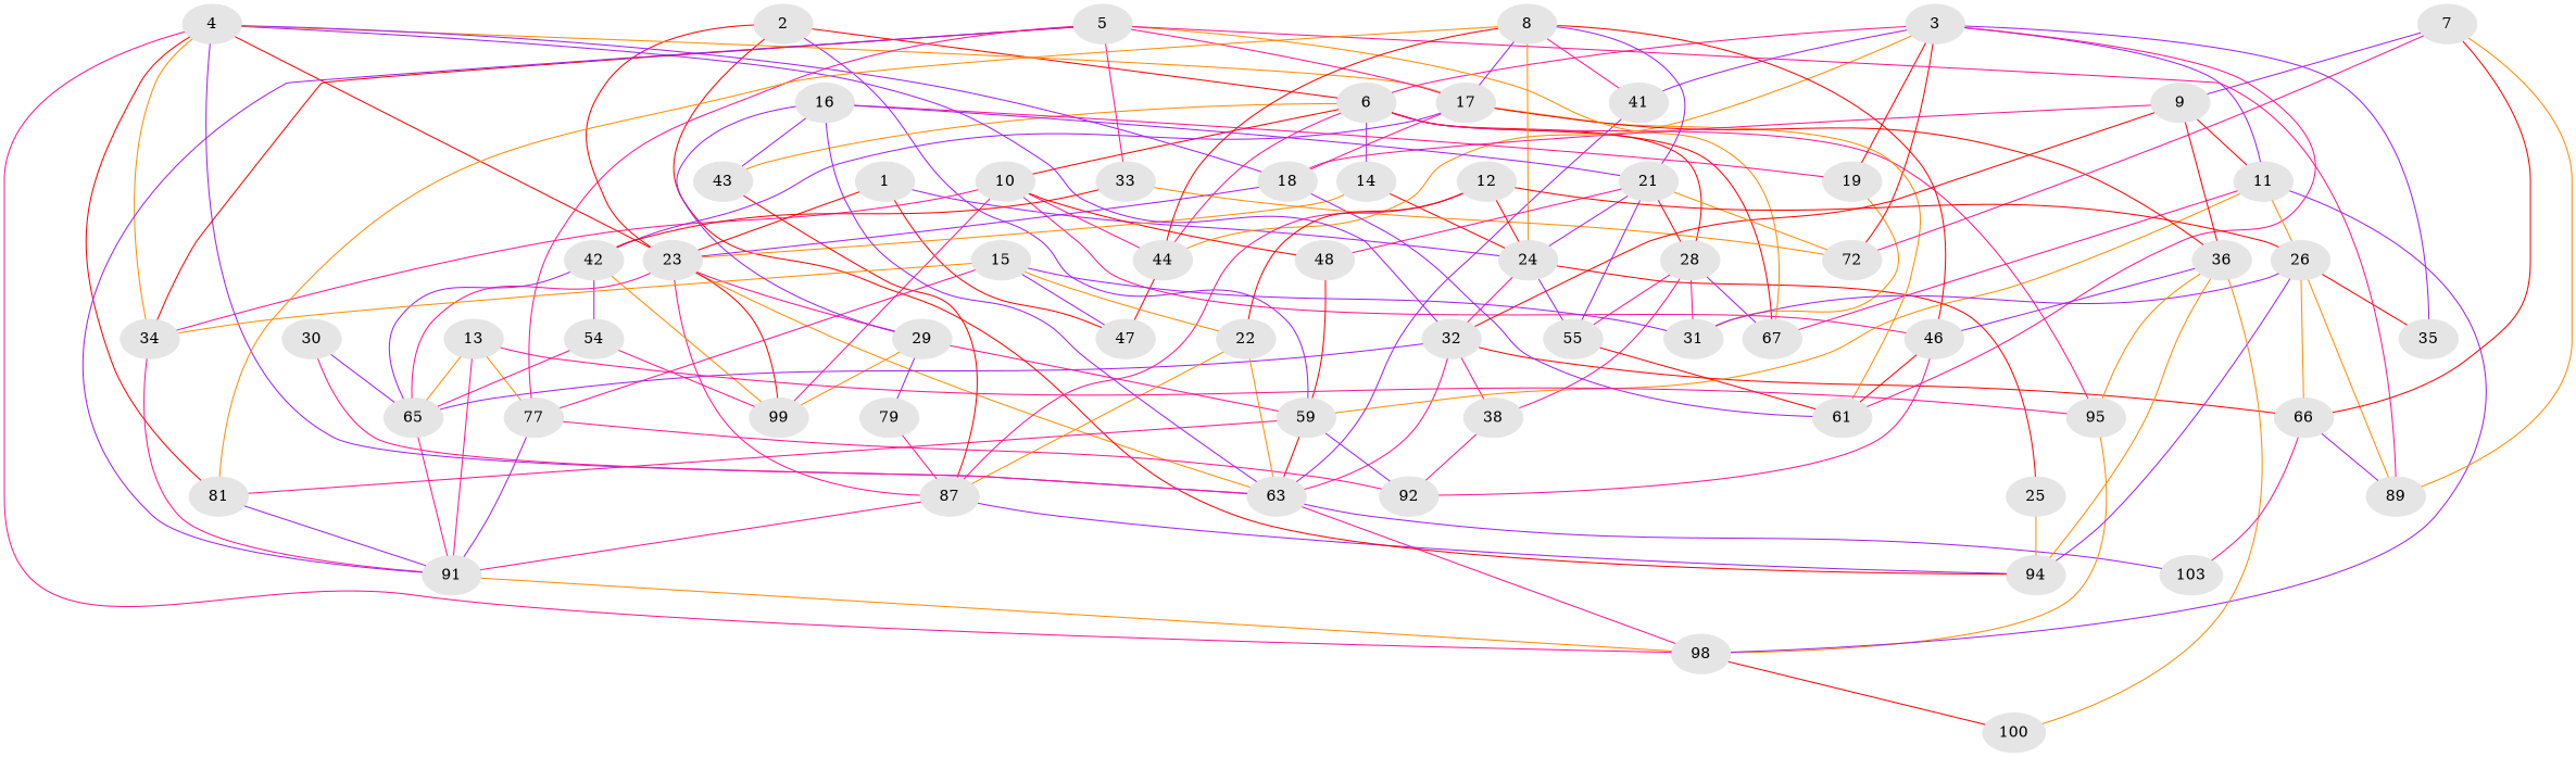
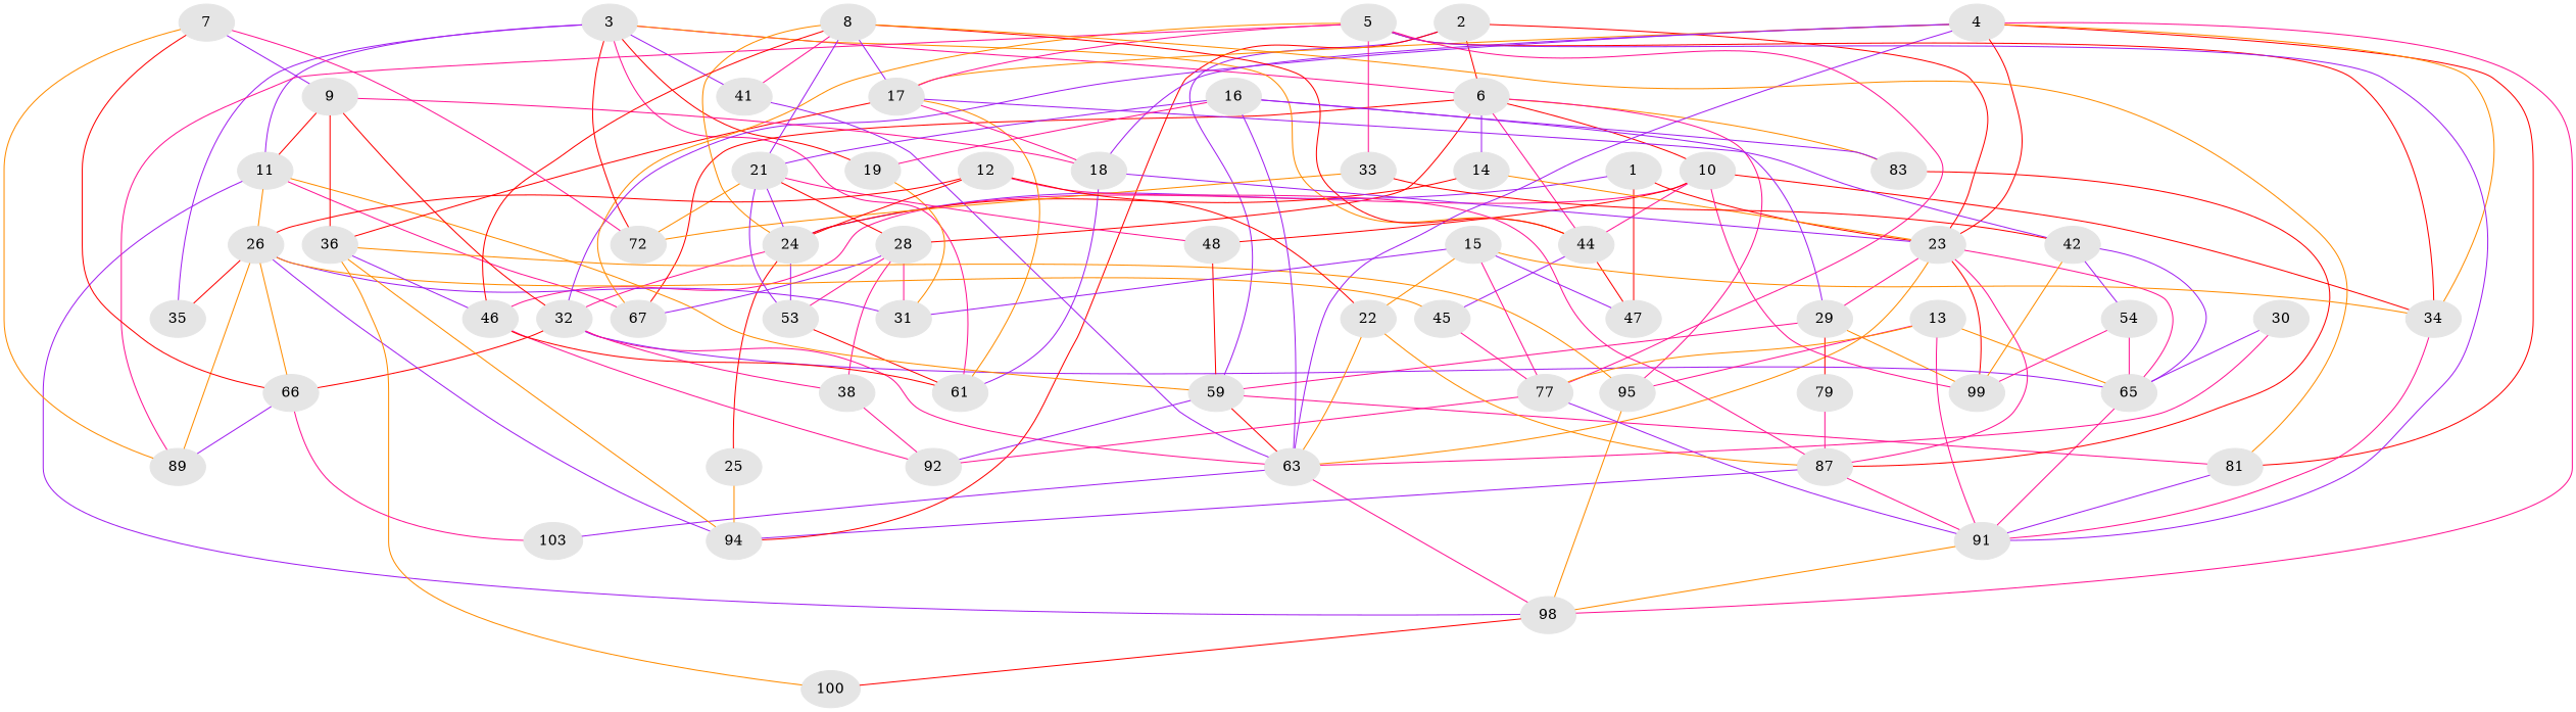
  graph {
    fontname="DejaVu Serif"
    node [color=gray90 fontname="DejaVu Serif" style=filled]
    edge [color=deeppink fontname="DejaVu Serif"]
    23 [super="+53"]
    63 [super="+73"]
    99
    87 [super="+101"]
    65 [super="+88"]
    29 [super="+37"]
    1
    24 [super="+102"]
    47
    32 [super="+76"]
-   55
+   55 [label=53]
    25
    2 [super="+60"]
    6 [super="+49"]
    59 [super="+69"]
    94
    44 [super="+86"]
    67
    10 [super="+75"]
    14
    28 [super="+58"]
-   43
+   43 [label=83]
    95
    81 [super="+82"]
    92
    3 [super="+83"]
    11 [super="+62"]
    19
    35 [super="+51"]
    41 [super="+74"]
    61 [super="+80"]
    72
    98
    26 [super="+40"]
    31
+   45
    4 [super="+68"]
    17 [super="+96"]
    18 [super="+70"]
    34 [super="+104"]
    36
    42 [super="+85"]
    66
    38
    91 [super="+97"]
    103
    100
    5 [super="+64"]
    33
    77 [super="+93"]
    89
    46 [super="+56"]
    48 [super="+71"]
    9 [super="+84"]
    7
    8 [super="+20"]
    21 [super="+78"]
    12 [super="+57"]
    22 [super="+90"]
    30 [super="+52"]
    13
    15 [super="+50"]
    16 [super="+27"]
    79
    54
    23 -- 63 [color=darkorange]
    23 -- 99 [color=red]
    23 -- 87
    23 -- 65
    23 -- 29
    63 -- 98
    63 -- 103 [color=purple]
    87 -- 94 [color=purple]
    87 -- 91
    65 -- 91
    29 -- 99 [color=darkorange]
    29 -- 59
-   29 -- 79 [color=purple]
+   29 -- 79 [color=red]
    1 -- 23 [color=red]
    1 -- 24 [color=purple]
    1 -- 47 [color=red]
    24 -- 32
    24 -- 55 [color=purple]
    24 -- 25 [color=red]
    32 -- 63
    32 -- 65 [color=purple]
    32 -- 66 [color=red]
    32 -- 38
    55 -- 61 [color=red]
    25 -- 94 [color=darkorange]
    2 -- 23 [color=red]
    2 -- 6 [color=red]
    2 -- 59 [color=purple]
    2 -- 94 [color=red]
    6 -- 44
    6 -- 67 [color=red]
    6 -- 10 [color=red]
    6 -- 14 [color=purple]
    6 -- 28 [color=red]
    6 -- 43 [color=darkorange]
    6 -- 95
    59 -- 63 [color=red]
    59 -- 81
    59 -- 92 [color=purple]
    44 -- 47 [color=red]
+   44 -- 45 [color=purple]
    10 -- 99
    10 -- 44
-   10 -- 34
+   10 -- 34 [color=red]
    10 -- 46
    10 -- 48 [color=red]
    14 -- 23 [color=darkorange]
    14 -- 24 [color=red]
    28 -- 55
    28 -- 67 [color=purple]
    28 -- 31
    28 -- 38
    43 -- 87 [color=red]
    95 -- 98 [color=darkorange]
    81 -- 91 [color=purple]
    3 -- 6
    3 -- 44 [color=darkorange]
    3 -- 11 [color=purple]
    3 -- 19 [color=red]
    3 -- 35 [color=purple weight=2]
    3 -- 41 [color=purple]
    3 -- 61
    3 -- 72 [color=red]
    11 -- 59 [color=darkorange]
    11 -- 67
    11 -- 98 [color=purple]
    11 -- 26 [color=darkorange]
    19 -- 31 [color=darkorange]
    41 -- 63 [color=purple]
    98 -- 100 [color=red]
    26 -- 94 [color=purple]
    26 -- 35 [color=red]
    26 -- 31 [color=purple]
+   26 -- 45 [color=darkorange]
    26 -- 66 [color=darkorange]
    26 -- 89 [color=darkorange]
+   45 -- 77
    4 -- 23 [color=red]
    4 -- 63 [color=purple]
    4 -- 32 [color=purple]
    4 -- 81 [color=red]
    4 -- 98
    4 -- 17 [color=darkorange]
    4 -- 18 [color=purple]
    4 -- 34 [color=darkorange]
    17 -- 61 [color=darkorange]
    17 -- 18
    17 -- 36 [color=red]
    17 -- 42 [color=purple]
    18 -- 23 [color=purple]
    18 -- 61 [color=purple]
    34 -- 91
    36 -- 94 [color=darkorange]
    36 -- 95 [color=darkorange]
    36 -- 100 [color=darkorange]
    36 -- 46 [color=purple]
    42 -- 99 [color=darkorange]
    42 -- 65 [color=purple]
    42 -- 54 [color=purple]
    66 -- 103
    66 -- 89 [color=purple]
    38 -- 92
    91 -- 98 [color=darkorange]
    5 -- 67 [color=darkorange]
    5 -- 17
    5 -- 34 [color=red]
    5 -- 91 [color=purple]
    5 -- 33
    5 -- 77
    5 -- 89
    33 -- 72 [color=darkorange]
    33 -- 42 [color=red]
    77 -- 92
    77 -- 91 [color=purple]
    46 -- 92
    46 -- 61 [color=red weight=2]
    48 -- 59 [color=red]
    9 -- 32 [color=red]
    9 -- 11 [color=red]
    9 -- 18
    9 -- 36 [color=red]
    7 -- 72
    7 -- 66 [color=red]
    7 -- 89 [color=darkorange]
    7 -- 9 [color=purple]
    8 -- 24 [color=darkorange]
    8 -- 44 [color=red]
    8 -- 81 [color=darkorange]
    8 -- 41
    8 -- 17 [color=purple weight=2]
    8 -- 46 [color=red]
    8 -- 21 [color=purple]
    21 -- 24 [color=purple]
    21 -- 55 [color=purple]
    21 -- 28 [color=red]
    21 -- 72 [color=darkorange]
    21 -- 48
    12 -- 87
    12 -- 24 [color=red weight=2]
    12 -- 26 [color=red]
    12 -- 22 [color=red weight=2]
    22 -- 63 [color=darkorange]
    22 -- 87 [color=darkorange]
    30 -- 63
    30 -- 65 [color=purple]
    13 -- 65 [color=darkorange]
    13 -- 95
    13 -- 91
    13 -- 77 [color=darkorange]
    15 -- 47 [color=purple]
    15 -- 31 [color=purple]
    15 -- 34 [color=darkorange]
    15 -- 77
    15 -- 22 [color=darkorange]
    16 -- 63 [color=purple]
    16 -- 29 [color=purple]
    16 -- 43 [color=purple]
    16 -- 19
    16 -- 21 [color=purple]
    79 -- 87
    54 -- 99
    54 -- 65
  }
